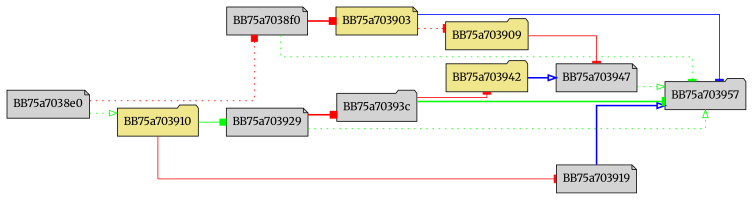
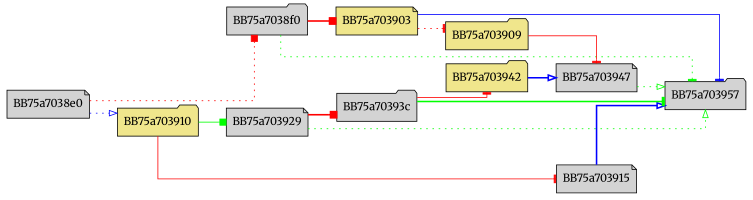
  digraph {
    fontname=Merriweather
    rankdir=LR
    splines=ortho
    node [fillcolor=lightgrey fontname=Merriweather shape=folder style=filled]
    edge [arrowhead=tee color=red fontname=Merriweather style=dotted]
    BB75a7038e0 [shape=note]
    BB75a703910 [fillcolor=khaki]
-   BB75a7038f0 [shape=note]
+   BB75a7038f0
    BB75a703929 [shape=note]
-   BB75a703919 [shape=note]
+   BB75a703919 [shape=note label=BB75a703915]
    BB75a703957
    BB75a703903 [fillcolor=khaki shape=note]
    BB75a70393c
    BB75a703909 [fillcolor=khaki]
    BB75a703947 [shape=note]
    BB75a703942 [fillcolor=khaki]
-   BB75a7038e0 -> BB75a703910 [arrowhead=onormal color=green]
+   BB75a7038e0 -> BB75a703910 [arrowhead=onormal color=blue]
    BB75a7038e0 -> BB75a7038f0 [arrowhead=box]
    BB75a703910 -> BB75a703929 [arrowhead=box color=green style=solid]
    BB75a703910 -> BB75a703919 [style=solid]
    BB75a7038f0 -> BB75a703957 [color=green]
    BB75a7038f0 -> BB75a703903 [arrowhead=box style=bold]
    BB75a703929 -> BB75a703957 [arrowhead=onormal color=green]
    BB75a703929 -> BB75a70393c [arrowhead=box style=bold]
    BB75a703919 -> BB75a703957 [arrowhead=onormal color=blue style=bold]
    BB75a703903 -> BB75a703957 [color=blue style=solid]
    BB75a703903 -> BB75a703909
    BB75a70393c -> BB75a703957 [color=green style=bold]
    BB75a70393c -> BB75a703942 [style=solid]
    BB75a703909 -> BB75a703947 [style=solid]
    BB75a703947 -> BB75a703957 [arrowhead=onormal color=green]
    BB75a703942 -> BB75a703947 [arrowhead=onormal color=blue style=bold]
  }
